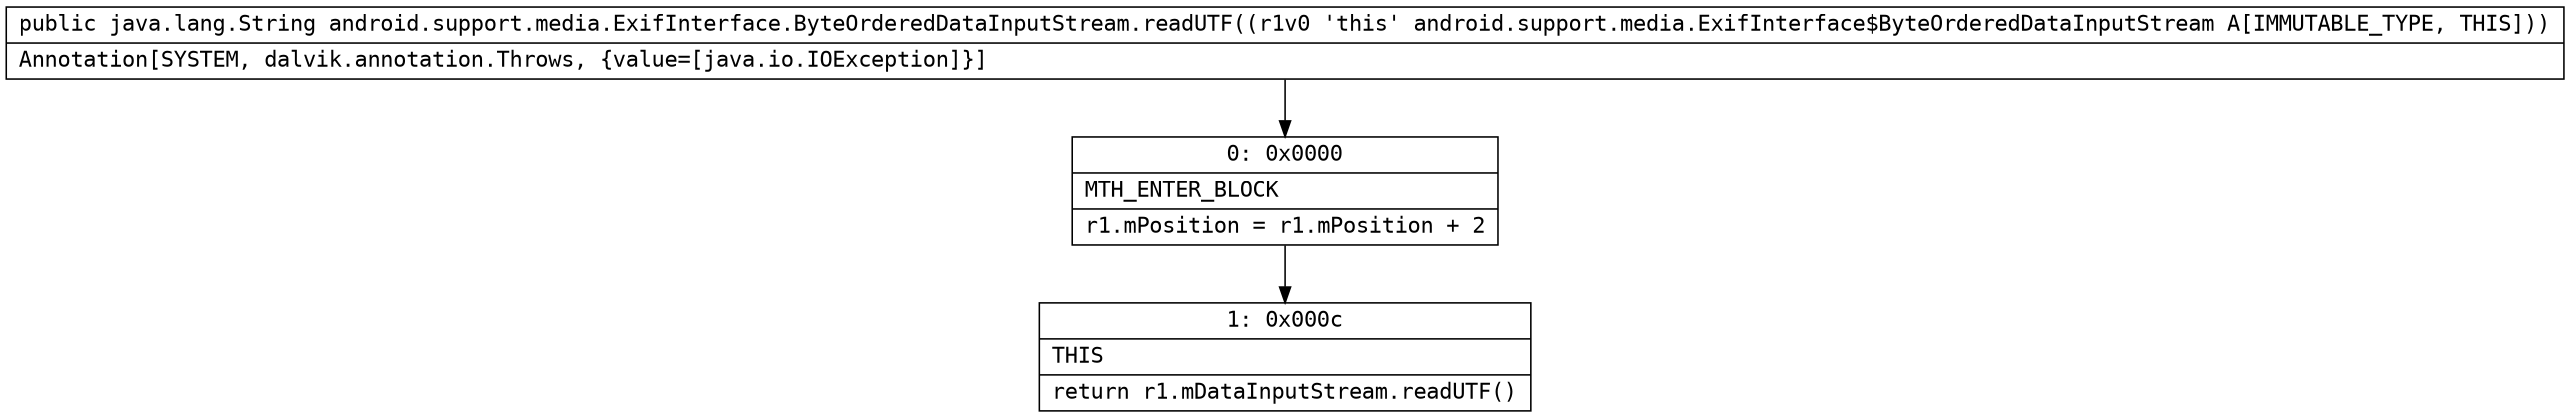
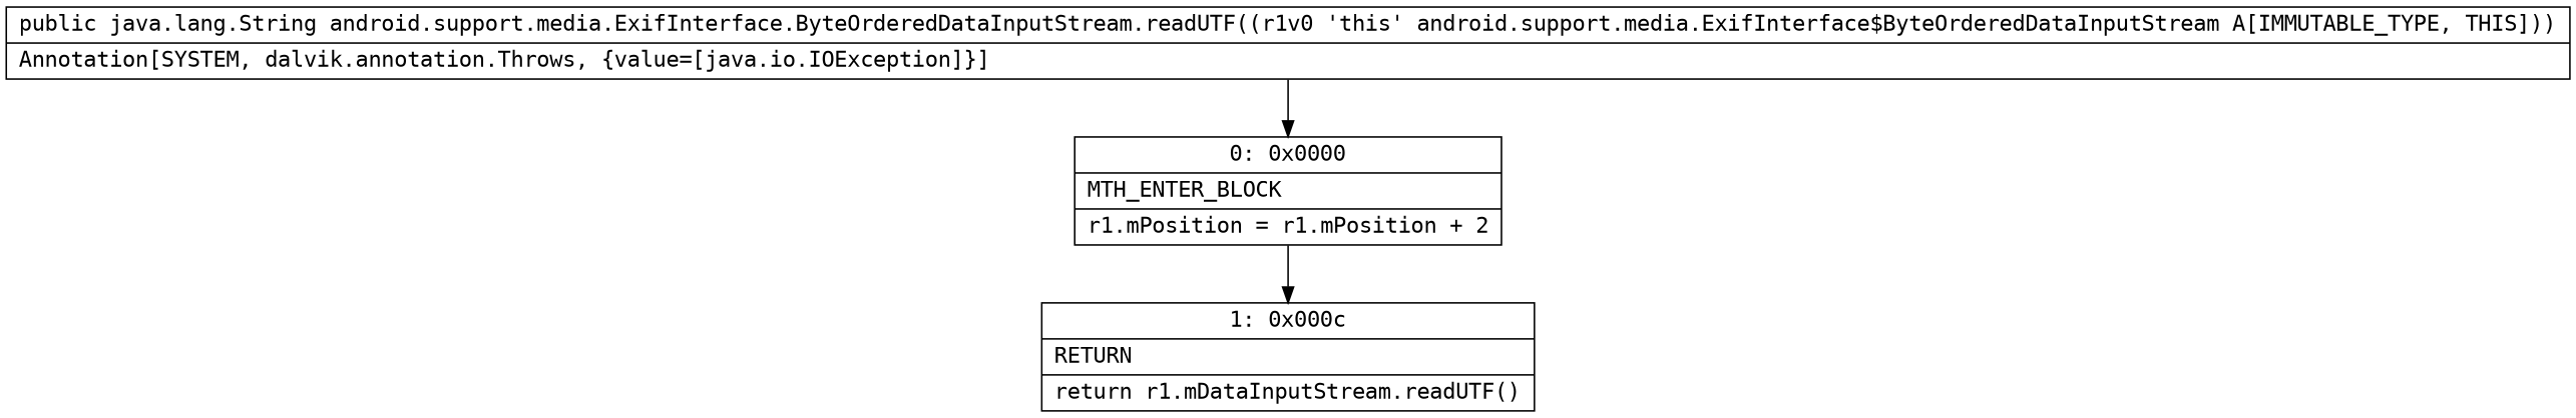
  digraph {
    fontname="DejaVu Sans Mono"
    node [shape=record fontname="DejaVu Sans Mono"]
    edge [fontname="DejaVu Sans Mono"]
    n1 [label="{0\:\ 0x0000|MTH_ENTER_BLOCK\l|r1.mPosition = r1.mPosition + 2\l}"]
-   n2 [label="{1\:\ 0x000c|THIS\l|return r1.mDataInputStream.readUTF()\l}"]
+   n2 [label="{1\:\ 0x000c|RETURN\l|return r1.mDataInputStream.readUTF()\l}"]
    n3 [label="{public java.lang.String android.support.media.ExifInterface.ByteOrderedDataInputStream.readUTF((r1v0 'this' android.support.media.ExifInterface$ByteOrderedDataInputStream A[IMMUTABLE_TYPE, THIS]))  | Annotation[SYSTEM, dalvik.annotation.Throws, \{value=[java.io.IOException]\}]\l}"]
    n1 -> n2
    n3 -> n1
  }
